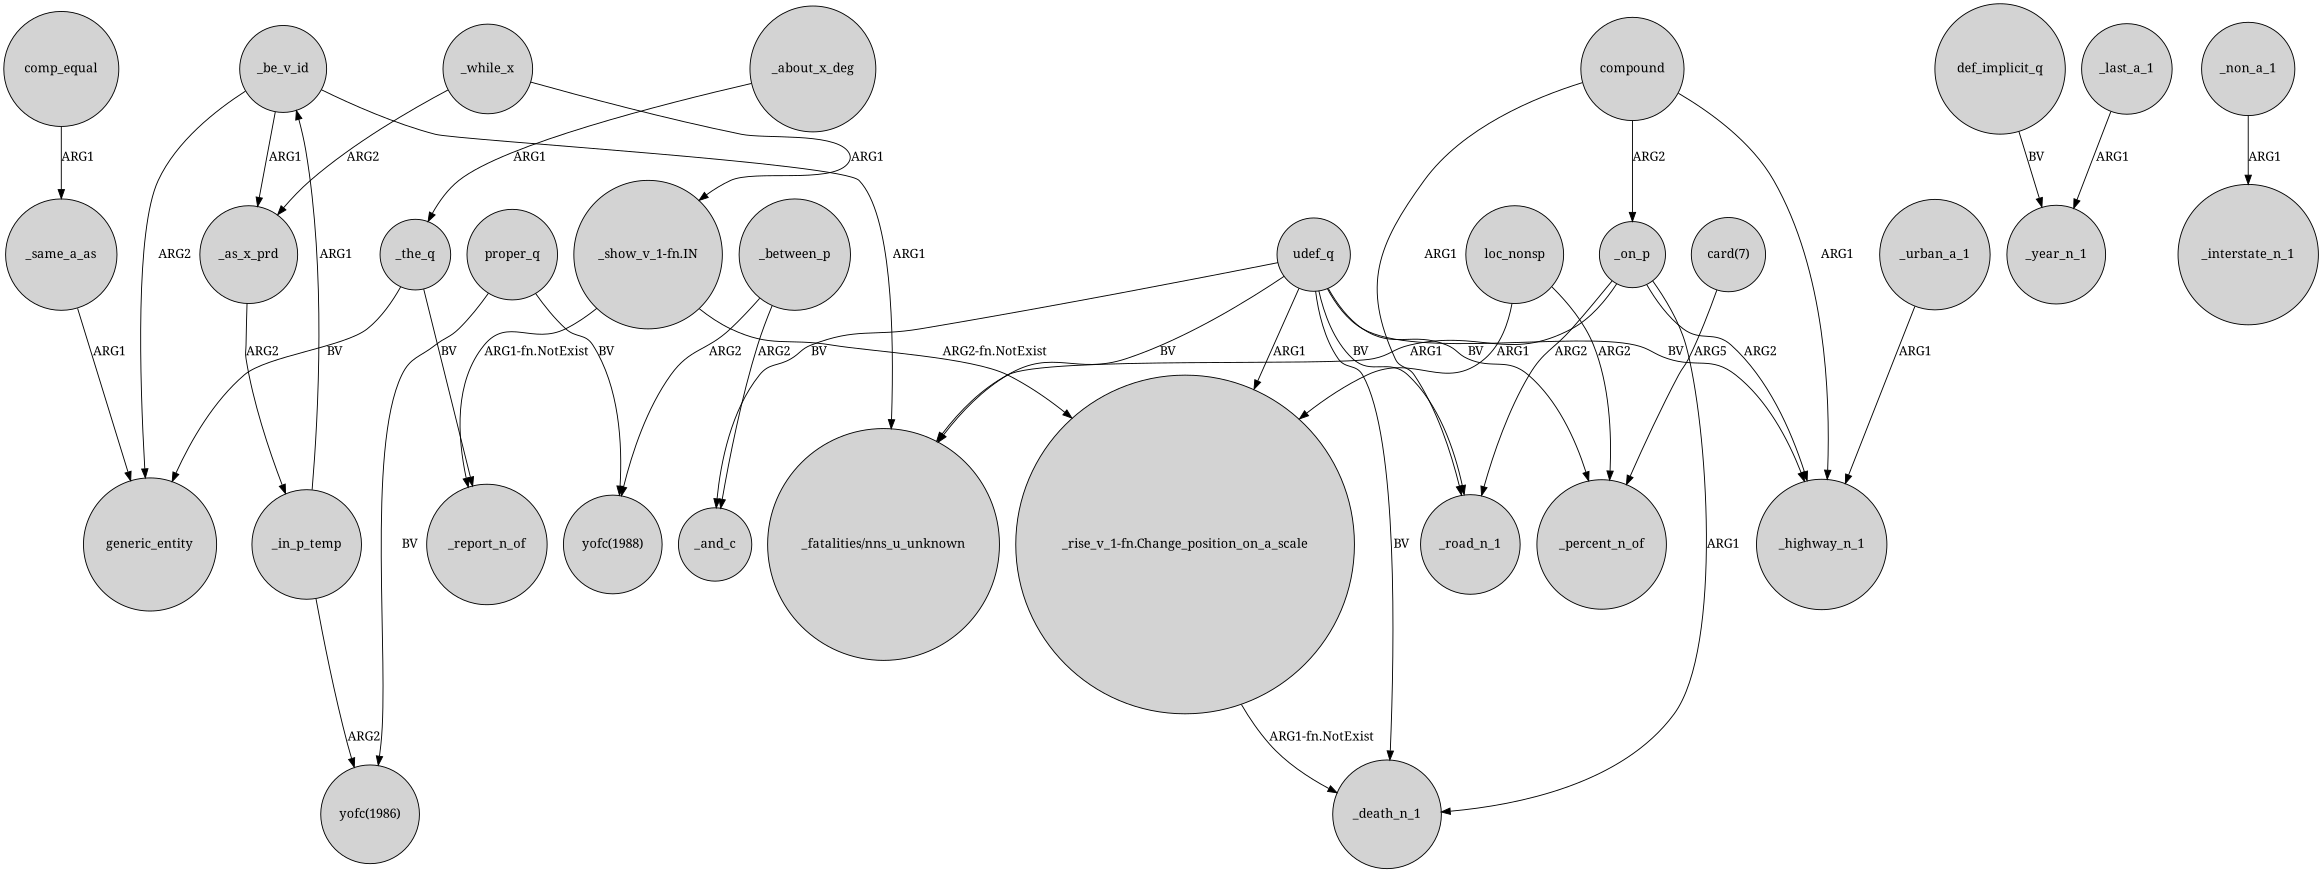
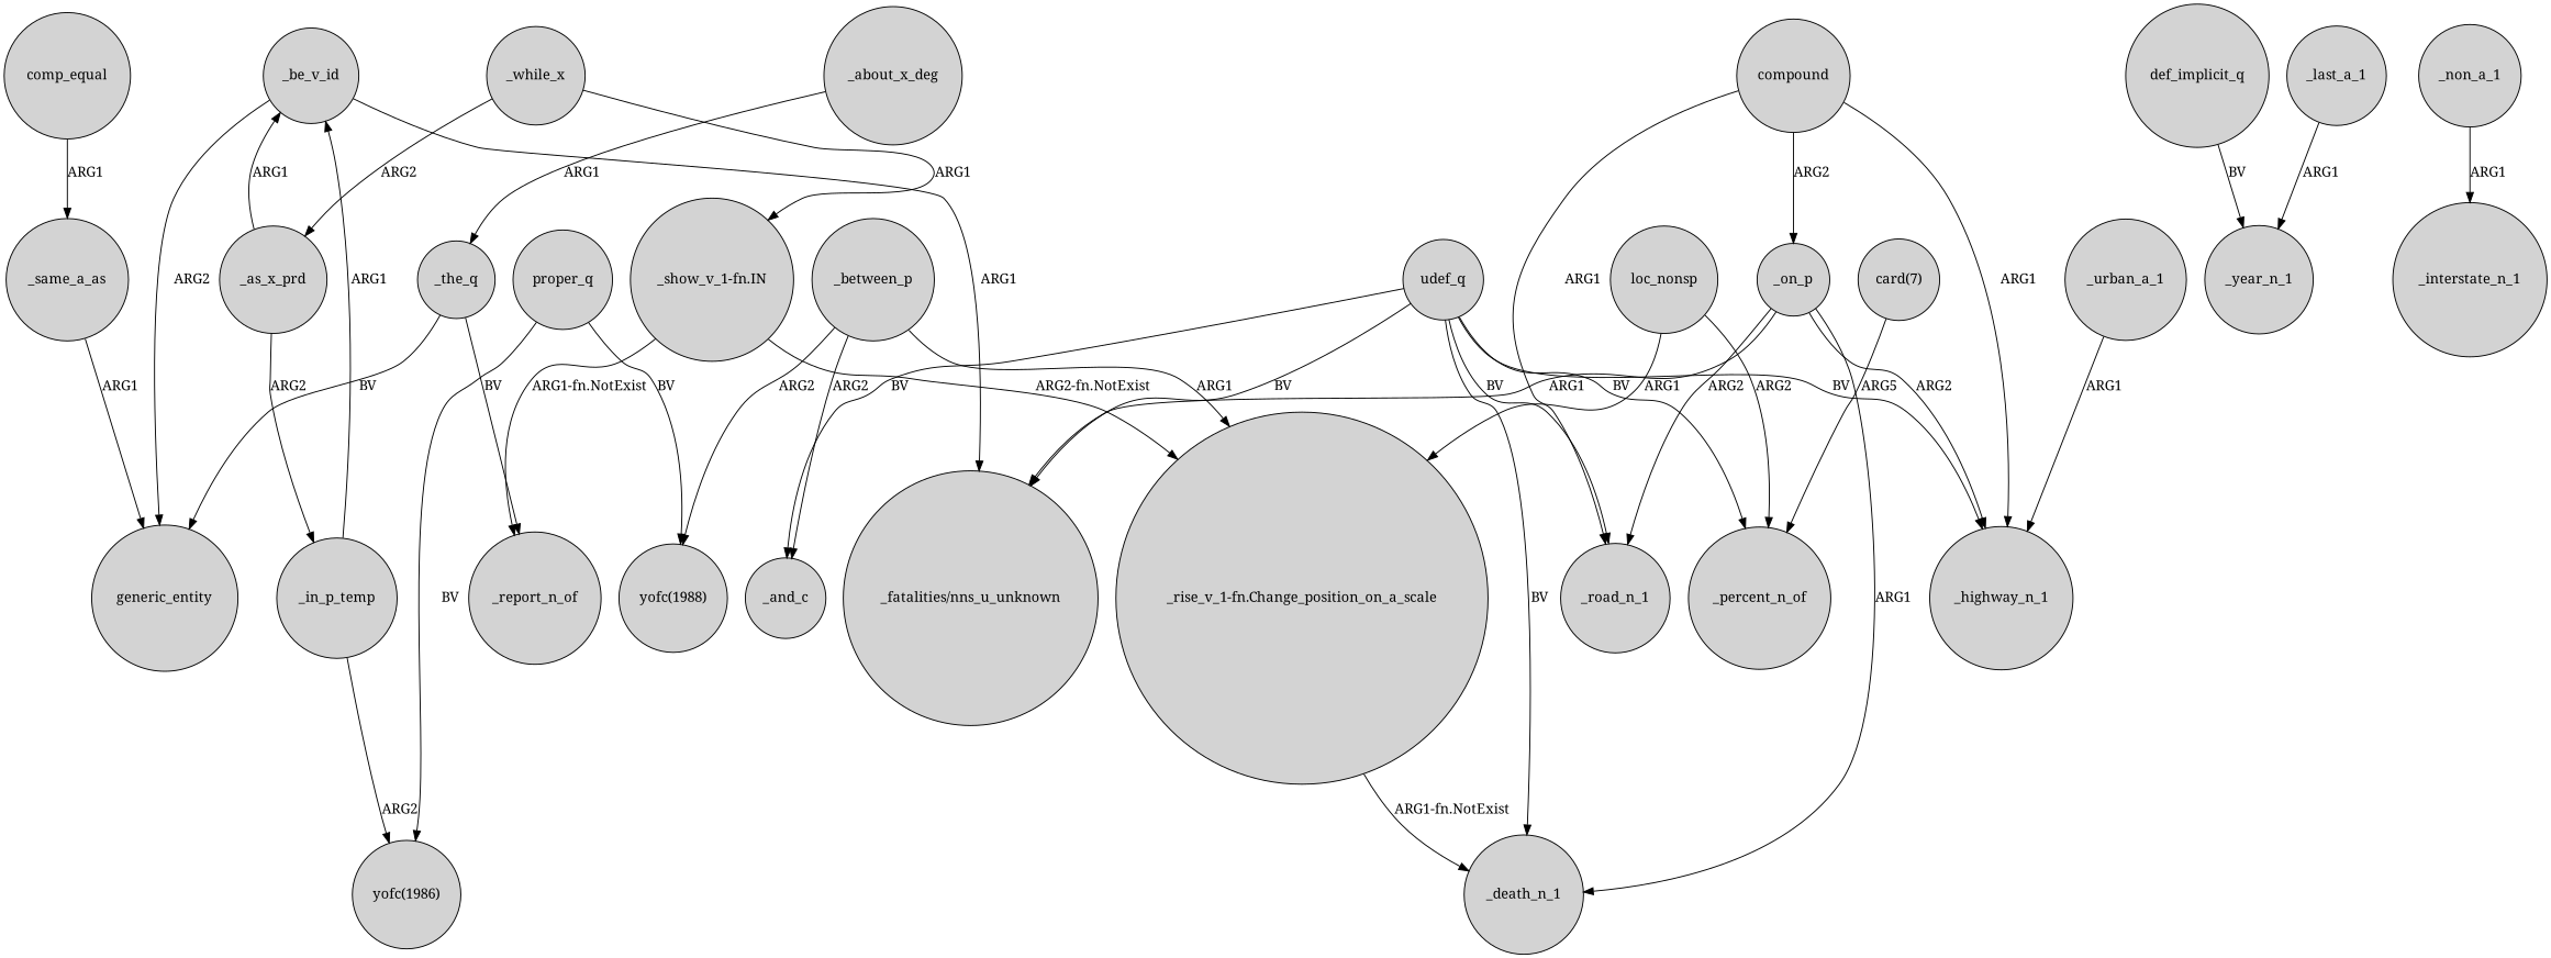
  digraph {
    fontname="Noto Serif"
    node [fontname="Noto Serif" shape=circle style=filled]
    edge [fontname="Noto Serif"]
    _the_q
    generic_entity
    _report_n_of
    udef_q
    _highway_n_1
    _percent_n_of
    _death_n_1
    _road_n_1
    "_fatalities/nns_u_unknown"
    _and_c
    _in_p_temp
    "yofc(1986)"
    _be_v_id
    def_implicit_q
    _year_n_1
    _while_x
    _as_x_prd
    "_show_v_1-fn.IN"
    "_rise_v_1-fn.Change_position_on_a_scale"
    _urban_a_1
    compound
    _on_p
    "card(7)"
    _same_a_as
    comp_equal
    loc_nonsp
    _between_p
    "yofc(1988)"
    proper_q
    _last_a_1
    _non_a_1
    _interstate_n_1
    _about_x_deg
    _the_q -> generic_entity [label=BV]
    _the_q -> _report_n_of [label=BV]
    udef_q -> _highway_n_1 [label=BV]
    udef_q -> _percent_n_of [label=BV]
    udef_q -> _death_n_1 [label=BV]
    udef_q -> _road_n_1 [label=BV]
    udef_q -> "_fatalities/nns_u_unknown" [label=BV]
    udef_q -> _and_c [label=BV]
    _in_p_temp -> "yofc(1986)" [label=ARG2]
    _in_p_temp -> _be_v_id [label=ARG1]
    _be_v_id -> generic_entity [label=ARG2]
    _be_v_id -> "_fatalities/nns_u_unknown" [label=ARG1]
    def_implicit_q -> _year_n_1 [label=BV]
    _while_x -> _as_x_prd [label=ARG2]
    _while_x -> "_show_v_1-fn.IN" [label=ARG1]
    _as_x_prd -> _in_p_temp [label=ARG2]
-   _be_v_id -> _as_x_prd [label=ARG1]
+   _as_x_prd -> _be_v_id [label=ARG1]
    "_show_v_1-fn.IN" -> _report_n_of [label="ARG1-fn.NotExist"]
    "_show_v_1-fn.IN" -> "_rise_v_1-fn.Change_position_on_a_scale" [label="ARG2-fn.NotExist"]
    "_rise_v_1-fn.Change_position_on_a_scale" -> _death_n_1 [label="ARG1-fn.NotExist"]
    _urban_a_1 -> _highway_n_1 [label=ARG1]
    compound -> _highway_n_1 [label=ARG1]
    compound -> _road_n_1 [label=ARG1]
    compound -> _on_p [label=ARG2]
    _on_p -> _highway_n_1 [label=ARG2]
    _on_p -> _death_n_1 [label=ARG1]
    _on_p -> _road_n_1 [label=ARG2]
    _on_p -> "_fatalities/nns_u_unknown" [label=ARG1]
    "card(7)" -> _percent_n_of [label=ARG5]
    _same_a_as -> generic_entity [label=ARG1]
    comp_equal -> _same_a_as [label=ARG1]
    loc_nonsp -> _percent_n_of [label=ARG2]
    loc_nonsp -> "_rise_v_1-fn.Change_position_on_a_scale" [label=ARG1]
    _between_p -> _and_c [label=ARG2]
-   udef_q -> "_rise_v_1-fn.Change_position_on_a_scale" [label=ARG1]
+   _between_p -> "_rise_v_1-fn.Change_position_on_a_scale" [label=ARG1]
    _between_p -> "yofc(1988)" [label=ARG2]
    proper_q -> "yofc(1986)" [label=BV]
    proper_q -> "yofc(1988)" [label=BV]
    _last_a_1 -> _year_n_1 [label=ARG1]
    _non_a_1 -> _interstate_n_1 [label=ARG1]
    _about_x_deg -> _the_q [label=ARG1]
  }
